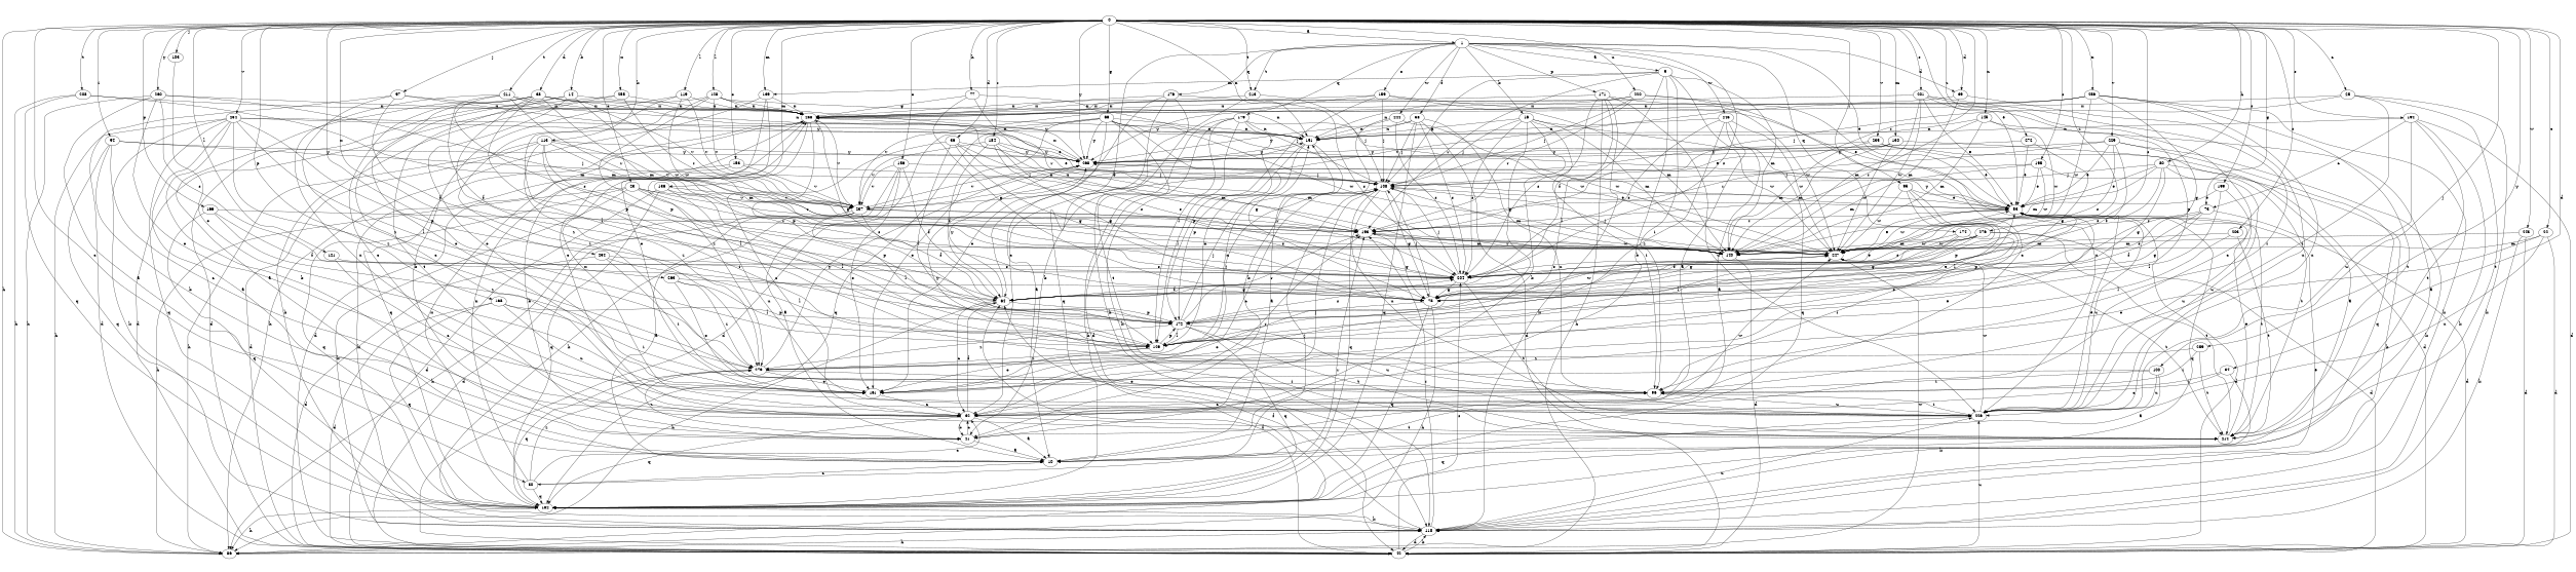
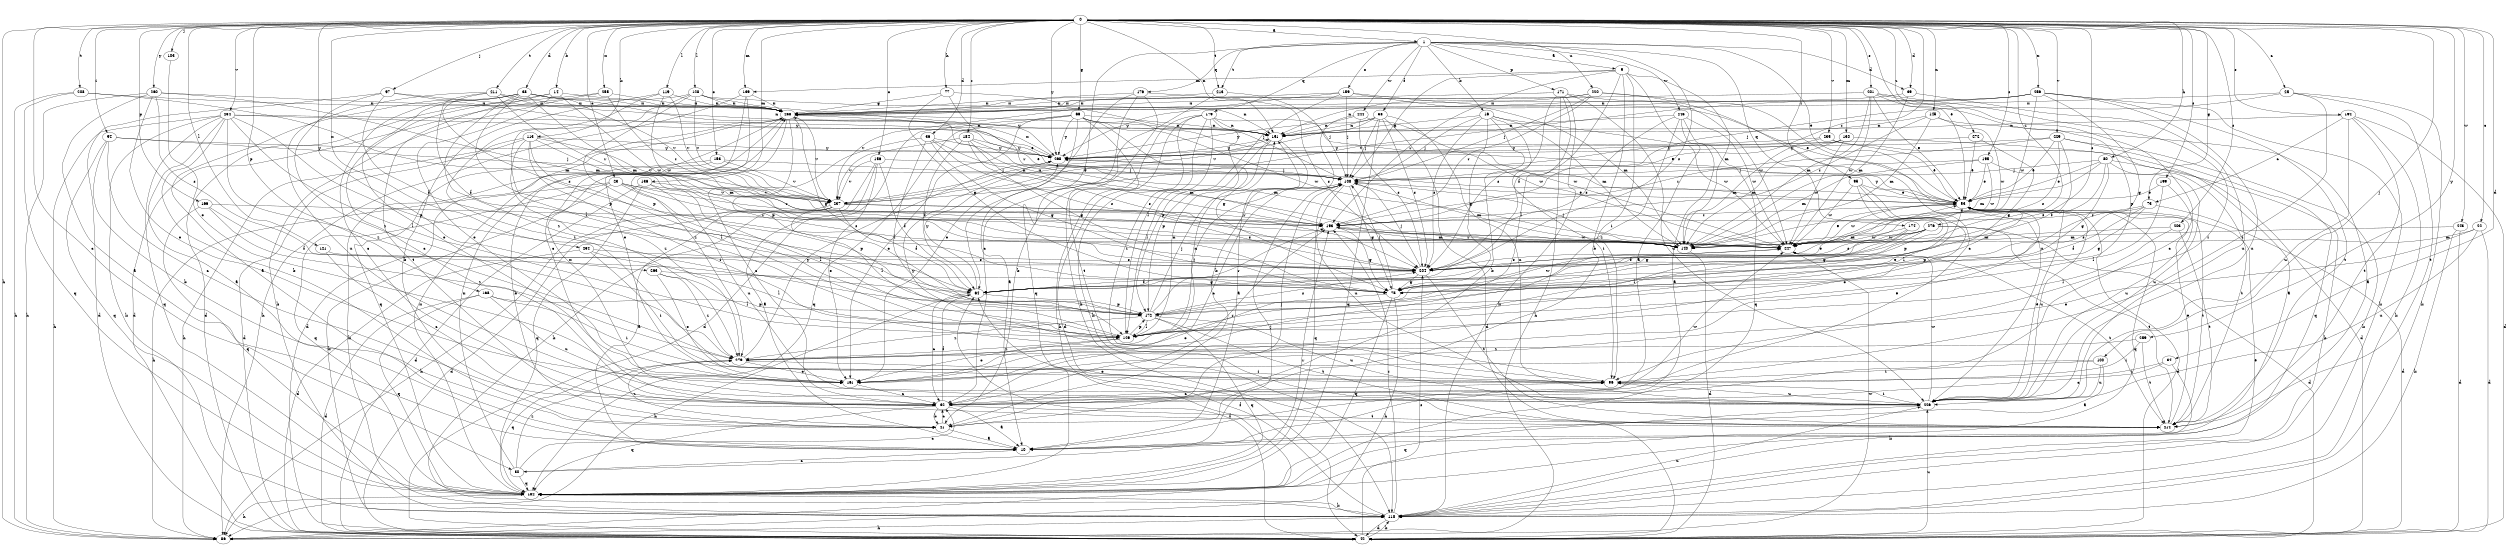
  strict digraph {
    0
    1
    14
    22
    23
    25
    30
    34
    36
    38
    39
    53
    66
    73
    77
    80
    86
    94
    95
    97
    100
    103
    113
    119
    121
    128
    130
    136
    139
    145
    151
    153
    156
    165
    166
    184
    193
    194
    195
    199
    201
    203
    204
    208
    211
    213
    220
    229
    234
    235
    243
    254
    255
    256
    259
    260
    263
    268
    272
    276
    9
    16
    58
    64
    159
    171
    174
    176
    179
    244
    245
    32
    161
    214
    247
    258
    140
    42
    226
    118
    172
    182
    237
    96
    108
    279
    75
    129
    10
    21
    0 -> 1 [label=a]
    0 -> 14 [label=b]
    0 -> 22 [label=c]
    0 -> 23 [label=c]
    0 -> 25 [label=c]
    0 -> 30 [label=c]
    0 -> 34 [label=d]
    0 -> 36 [label=d]
    0 -> 38 [label=d]
    0 -> 39 [label=d]
    0 -> 53 [label=e]
    0 -> 66 [label=g]
    0 -> 73 [label=g]
    0 -> 77 [label=h]
    0 -> 80 [label=h]
    0 -> 86 [label=h]
    0 -> 94 [label=i]
    0 -> 95 [label=i]
    0 -> 97 [label=j]
    0 -> 100 [label=j]
    0 -> 103 [label=j]
    0 -> 113 [label=k]
    0 -> 119 [label=l]
    0 -> 121 [label=l]
    0 -> 128 [label=l]
    0 -> 130 [label=m]
    0 -> 136 [label=m]
    0 -> 139 [label=m]
    0 -> 145 [label=n]
    0 -> 151 [label=n]
    0 -> 153 [label=o]
    0 -> 156 [label=o]
    0 -> 165 [label=p]
    0 -> 166 [label=p]
    0 -> 184 [label=r]
    0 -> 193 [label=r]
    0 -> 194 [label=s]
    0 -> 195 [label=s]
    0 -> 199 [label=s]
    0 -> 201 [label=s]
    0 -> 203 [label=s]
    0 -> 204 [label=s]
    0 -> 208 [label=t]
    0 -> 211 [label=t]
    0 -> 213 [label=t]
    0 -> 220 [label=u]
    0 -> 229 [label=v]
    0 -> 234 [label=v]
    0 -> 235 [label=v]
    0 -> 243 [label=w]
    0 -> 254 [label=x]
    0 -> 255 [label=x]
    0 -> 256 [label=x]
    0 -> 259 [label=y]
    0 -> 260 [label=y]
    0 -> 263 [label=y]
    0 -> 268 [label=y]
    0 -> 272 [label=z]
    0 -> 276 [label=z]
    1 -> 39 [label=d]
    1 -> 53 [label=e]
    1 -> 204 [label=s]
    1 -> 213 [label=t]
    1 -> 9 [label=a]
    1 -> 16 [label=b]
    1 -> 58 [label=f]
    1 -> 64 [label=f]
    1 -> 159 [label=o]
    1 -> 171 [label=p]
    1 -> 174 [label=q]
    1 -> 176 [label=q]
    1 -> 179 [label=q]
    1 -> 244 [label=w]
    1 -> 245 [label=w]
    14 -> 32 [label=c]
    14 -> 161 [label=o]
    14 -> 214 [label=t]
    14 -> 247 [label=w]
    14 -> 258 [label=x]
    22 -> 161 [label=o]
    22 -> 140 [label=m]
    22 -> 42 [label=d]
    22 -> 226 [label=u]
    23 -> 86 [label=h]
    23 -> 193 [label=r]
    23 -> 204 [label=s]
    23 -> 118 [label=k]
    23 -> 172 [label=p]
    23 -> 182 [label=q]
    23 -> 237 [label=v]
    25 -> 214 [label=t]
    25 -> 258 [label=x]
    25 -> 118 [label=k]
    25 -> 96 [label=i]
    25 -> 108 [label=j]
    30 -> 32 [label=c]
    30 -> 258 [label=x]
    30 -> 182 [label=q]
    30 -> 108 [label=j]
    30 -> 279 [label=z]
    34 -> 32 [label=c]
    34 -> 118 [label=k]
    34 -> 96 [label=i]
    36 -> 204 [label=s]
    36 -> 268 [label=y]
    36 -> 32 [label=c]
    36 -> 140 [label=m]
    36 -> 75 [label=g]
    36 -> 129 [label=l]
    38 -> 53 [label=e]
    38 -> 32 [label=c]
    38 -> 161 [label=o]
    38 -> 258 [label=x]
    38 -> 140 [label=m]
    38 -> 172 [label=p]
    38 -> 237 [label=v]
    38 -> 279 [label=z]
    38 -> 10 [label=a]
    39 -> 258 [label=x]
    39 -> 140 [label=m]
    39 -> 226 [label=u]
    53 -> 193 [label=r]
    53 -> 268 [label=y]
    53 -> 214 [label=t]
    53 -> 247 [label=w]
    53 -> 42 [label=d]
    53 -> 226 [label=u]
    53 -> 172 [label=p]
    53 -> 182 [label=q]
    66 -> 53 [label=e]
    66 -> 151 [label=n]
    66 -> 268 [label=y]
    66 -> 161 [label=o]
    66 -> 214 [label=t]
    66 -> 247 [label=w]
    66 -> 42 [label=d]
    66 -> 182 [label=q]
    66 -> 75 [label=g]
    66 -> 10 [label=a]
    73 -> 193 [label=r]
    73 -> 204 [label=s]
    73 -> 64 [label=f]
    73 -> 42 [label=d]
    73 -> 75 [label=g]
    77 -> 193 [label=r]
    77 -> 258 [label=g]
    77 -> 108 [label=j]
    77 -> 75 [label=g]
    80 -> 53 [label=e]
    80 -> 204 [label=s]
    80 -> 214 [label=t]
    80 -> 140 [label=m]
    80 -> 118 [label=k]
    80 -> 108 [label=j]
    80 -> 75 [label=g]
    86 -> 247 [label=w]
    94 -> 268 [label=y]
    94 -> 32 [label=c]
    94 -> 182 [label=q]
    94 -> 108 [label=j]
    94 -> 21 [label=b]
    95 -> 53 [label=e]
    95 -> 161 [label=o]
    95 -> 247 [label=w]
    95 -> 172 [label=p]
    95 -> 129 [label=l]
    97 -> 268 [label=y]
    97 -> 64 [label=f]
    97 -> 258 [label=x]
    97 -> 42 [label=d]
    97 -> 279 [label=z]
    100 -> 161 [label=o]
    100 -> 226 [label=u]
    100 -> 96 [label=i]
    100 -> 10 [label=a]
    103 -> 161 [label=o]
    113 -> 86 [label=h]
    113 -> 268 [label=y]
    113 -> 140 [label=m]
    113 -> 42 [label=d]
    113 -> 237 [label=v]
    113 -> 96 [label=i]
    113 -> 279 [label=z]
    113 -> 129 [label=l]
    119 -> 247 [label=w]
    119 -> 258 [label=x]
    119 -> 237 [label=v]
    119 -> 96 [label=i]
    119 -> 21 [label=b]
    121 -> 204 [label=s]
    121 -> 32 [label=c]
    128 -> 151 [label=n]
    128 -> 268 [label=y]
    128 -> 258 [label=x]
    128 -> 42 [label=d]
    128 -> 172 [label=p]
    128 -> 237 [label=v]
    128 -> 129 [label=l]
    130 -> 268 [label=y]
    130 -> 247 [label=w]
    130 -> 140 [label=m]
    130 -> 237 [label=v]
    130 -> 10 [label=a]
    136 -> 42 [label=d]
    136 -> 226 [label=u]
    136 -> 182 [label=q]
    136 -> 237 [label=v]
    136 -> 129 [label=l]
    139 -> 86 [label=h]
    139 -> 32 [label=c]
    139 -> 161 [label=o]
    139 -> 258 [label=x]
    145 -> 151 [label=n]
    145 -> 193 [label=r]
    145 -> 247 [label=w]
    145 -> 140 [label=m]
    145 -> 10 [label=a]
    151 -> 268 [label=y]
    151 -> 172 [label=p]
    151 -> 129 [label=l]
    151 -> 10 [label=a]
    153 -> 118 [label=k]
    153 -> 237 [label=v]
    153 -> 108 [label=j]
    153 -> 21 [label=b]
    156 -> 64 [label=f]
    156 -> 161 [label=o]
    156 -> 118 [label=k]
    156 -> 237 [label=v]
    156 -> 108 [label=j]
    156 -> 10 [label=a]
    165 -> 42 [label=d]
    165 -> 226 [label=u]
    165 -> 172 [label=p]
    165 -> 182 [label=q]
    165 -> 96 [label=i]
    166 -> 193 [label=r]
    166 -> 64 [label=f]
    166 -> 182 [label=q]
    166 -> 279 [label=z]
    184 -> 204 [label=s]
    184 -> 268 [label=y]
    184 -> 64 [label=f]
    184 -> 140 [label=m]
    184 -> 237 [label=v]
    184 -> 75 [label=g]
    193 -> 247 [label=w]
    193 -> 258 [label=x]
    193 -> 140 [label=m]
    193 -> 75 [label=g]
    194 -> 73 [label=c]
    194 -> 151 [label=n]
    194 -> 214 [label=t]
    194 -> 42 [label=d]
    194 -> 226 [label=u]
    194 -> 118 [label=k]
    195 -> 53 [label=e]
    195 -> 247 [label=w]
    195 -> 140 [label=m]
    195 -> 226 [label=u]
    195 -> 108 [label=j]
    199 -> 53 [label=e]
    199 -> 226 [label=u]
    199 -> 129 [label=l]
    201 -> 53 [label=e]
    201 -> 32 [label=c]
    201 -> 247 [label=w]
    201 -> 258 [label=x]
    201 -> 140 [label=m]
    201 -> 172 [label=p]
    201 -> 96 [label=i]
    203 -> 214 [label=t]
    203 -> 140 [label=m]
    203 -> 129 [label=l]
    204 -> 64 [label=f]
    204 -> 214 [label=t]
    204 -> 108 [label=j]
    204 -> 75 [label=g]
    208 -> 86 [label=h]
    208 -> 258 [label=x]
    208 -> 140 [label=m]
    208 -> 182 [label=q]
    211 -> 151 [label=n]
    211 -> 193 [label=r]
    211 -> 204 [label=s]
    211 -> 64 [label=f]
    211 -> 258 [label=x]
    211 -> 226 [label=u]
    213 -> 32 [label=c]
    213 -> 258 [label=x]
    213 -> 108 [label=j]
    220 -> 151 [label=n]
    220 -> 193 [label=r]
    220 -> 32 [label=c]
    220 -> 258 [label=x]
    220 -> 226 [label=u]
    220 -> 108 [label=j]
    229 -> 53 [label=e]
    229 -> 193 [label=r]
    229 -> 204 [label=s]
    229 -> 268 [label=y]
    229 -> 64 [label=f]
    229 -> 118 [label=k]
    229 -> 182 [label=q]
    234 -> 53 [label=e]
    234 -> 86 [label=h]
    234 -> 151 [label=n]
    234 -> 118 [label=k]
    234 -> 172 [label=p]
    234 -> 182 [label=q]
    234 -> 279 [label=z]
    234 -> 129 [label=l]
    234 -> 10 [label=a]
    234 -> 21 [label=b]
    235 -> 53 [label=e]
    235 -> 268 [label=y]
    235 -> 140 [label=m]
    235 -> 42 [label=d]
    243 -> 140 [label=m]
    243 -> 42 [label=d]
    243 -> 118 [label=k]
    254 -> 204 [label=s]
    254 -> 42 [label=d]
    254 -> 96 [label=i]
    254 -> 129 [label=l]
    255 -> 193 [label=r]
    255 -> 258 [label=x]
    255 -> 42 [label=d]
    255 -> 118 [label=k]
    256 -> 268 [label=y]
    256 -> 214 [label=t]
    256 -> 247 [label=w]
    256 -> 258 [label=x]
    256 -> 226 [label=u]
    256 -> 118 [label=k]
    256 -> 237 [label=v]
    256 -> 75 [label=g]
    259 -> 214 [label=t]
    259 -> 96 [label=i]
    259 -> 279 [label=z]
    260 -> 86 [label=h]
    260 -> 204 [label=s]
    260 -> 161 [label=o]
    260 -> 258 [label=x]
    260 -> 140 [label=m]
    260 -> 10 [label=a]
    263 -> 161 [label=o]
    263 -> 279 [label=z]
    263 -> 75 [label=g]
    263 -> 129 [label=l]
    268 -> 258 [label=x]
-   268 -> 237 [label=v]
+   58 -> 237 [label=v]
    268 -> 108 [label=j]
    272 -> 53 [label=e]
    272 -> 268 [label=y]
    272 -> 75 [label=g]
    276 -> 204 [label=s]
    276 -> 64 [label=f]
    276 -> 214 [label=t]
    276 -> 247 [label=w]
    276 -> 140 [label=m]
    276 -> 42 [label=d]
    276 -> 75 [label=g]
    9 -> 139 [label=m]
    9 -> 193 [label=r]
    9 -> 64 [label=f]
    9 -> 140 [label=m]
    9 -> 96 [label=i]
    9 -> 108 [label=j]
    9 -> 10 [label=a]
    9 -> 21 [label=b]
    16 -> 151 [label=n]
    16 -> 204 [label=s]
    16 -> 247 [label=w]
    16 -> 140 [label=m]
    16 -> 96 [label=i]
    16 -> 108 [label=j]
    16 -> 75 [label=g]
    16 -> 21 [label=b]
    58 -> 151 [label=n]
    58 -> 204 [label=s]
    58 -> 268 [label=y]
    58 -> 42 [label=d]
    58 -> 226 [label=u]
    58 -> 182 [label=q]
    58 -> 108 [label=j]
    64 -> 53 [label=e]
    64 -> 86 [label=h]
    64 -> 268 [label=y]
    64 -> 32 [label=c]
    64 -> 172 [label=p]
    159 -> 53 [label=e]
    159 -> 258 [label=x]
    159 -> 140 [label=m]
    159 -> 237 [label=v]
    159 -> 108 [label=j]
    159 -> 129 [label=l]
    171 -> 86 [label=h]
    171 -> 204 [label=s]
    171 -> 247 [label=w]
    171 -> 258 [label=x]
    171 -> 226 [label=u]
    171 -> 118 [label=k]
    171 -> 129 [label=l]
    174 -> 247 [label=w]
-   174 -> 96 [label=i]
+   179 -> 96 [label=i]
    174 -> 75 [label=g]
    174 -> 129 [label=l]
    176 -> 204 [label=s]
    176 -> 161 [label=o]
    176 -> 258 [label=x]
    176 -> 118 [label=k]
    176 -> 182 [label=q]
    179 -> 86 [label=h]
    179 -> 151 [label=n]
    179 -> 247 [label=w]
    179 -> 42 [label=d]
    179 -> 118 [label=k]
    179 -> 172 [label=p]
    179 -> 21 [label=b]
    244 -> 151 [label=n]
    244 -> 204 [label=s]
    244 -> 247 [label=w]
    244 -> 21 [label=b]
    245 -> 151 [label=n]
    245 -> 204 [label=s]
    245 -> 247 [label=w]
    245 -> 182 [label=q]
    245 -> 279 [label=z]
    245 -> 10 [label=a]
    32 -> 193 [label=r]
    32 -> 64 [label=f]
    32 -> 214 [label=t]
    32 -> 247 [label=w]
    32 -> 258 [label=x]
    32 -> 182 [label=q]
    32 -> 10 [label=a]
    32 -> 21 [label=b]
    161 -> 53 [label=e]
    161 -> 32 [label=c]
    214 -> 53 [label=e]
    247 -> 53 [label=e]
    247 -> 204 [label=s]
    247 -> 214 [label=t]
    247 -> 108 [label=j]
    258 -> 151 [label=n]
    258 -> 42 [label=d]
    258 -> 172 [label=p]
    258 -> 182 [label=q]
    258 -> 237 [label=v]
    258 -> 279 [label=z]
    258 -> 75 [label=g]
    140 -> 193 [label=r]
    140 -> 42 [label=d]
    42 -> 204 [label=s]
    42 -> 64 [label=f]
    42 -> 226 [label=u]
    42 -> 118 [label=k]
    226 -> 53 [label=e]
    226 -> 247 [label=w]
    226 -> 182 [label=q]
    226 -> 96 [label=i]
    118 -> 53 [label=e]
    118 -> 86 [label=h]
    118 -> 193 [label=r]
    118 -> 64 [label=f]
    118 -> 42 [label=d]
    118 -> 226 [label=u]
    172 -> 53 [label=e]
    172 -> 193 [label=r]
    172 -> 204 [label=s]
    172 -> 214 [label=t]
    172 -> 226 [label=u]
    172 -> 182 [label=q]
    172 -> 108 [label=j]
    172 -> 279 [label=z]
    172 -> 129 [label=l]
    182 -> 86 [label=h]
    182 -> 193 [label=r]
    182 -> 258 [label=x]
    182 -> 118 [label=k]
    237 -> 86 [label=h]
    237 -> 151 [label=n]
    237 -> 193 [label=r]
    237 -> 204 [label=s]
    237 -> 64 [label=f]
    237 -> 42 [label=d]
    237 -> 129 [label=l]
    237 -> 10 [label=a]
    96 -> 268 [label=y]
    96 -> 32 [label=c]
    96 -> 226 [label=u]
    108 -> 53 [label=e]
    108 -> 32 [label=c]
    108 -> 140 [label=m]
    108 -> 226 [label=u]
    108 -> 182 [label=q]
    108 -> 75 [label=g]
    279 -> 151 [label=n]
    279 -> 268 [label=y]
    279 -> 161 [label=o]
    279 -> 182 [label=q]
    279 -> 96 [label=i]
    75 -> 86 [label=h]
    75 -> 161 [label=o]
    75 -> 247 [label=w]
    75 -> 182 [label=q]
    75 -> 108 [label=j]
    129 -> 151 [label=n]
    129 -> 161 [label=o]
    129 -> 172 [label=p]
    129 -> 108 [label=j]
    129 -> 279 [label=z]
    10 -> 30 [label=c]
    21 -> 32 [label=c]
    21 -> 108 [label=j]
    21 -> 279 [label=z]
    21 -> 10 [label=a]
  }
